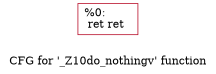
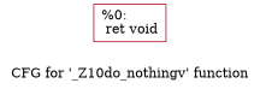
  digraph {
    label="CFG for '_Z10do_nothingv' function"
-   n1 [color="#b70d28ff" fillcolor=white label="{%0:\l  ret ret\l}" shape=record style=filled]
+   n1 [color="#b70d28ff" fillcolor=white label="{%0:\l  ret void\l}" shape=record style=filled]
  }
